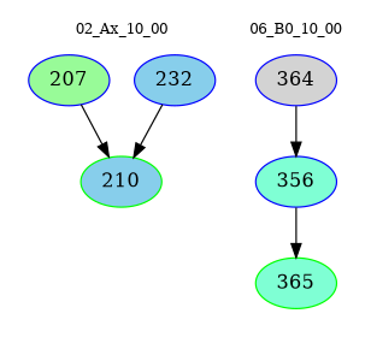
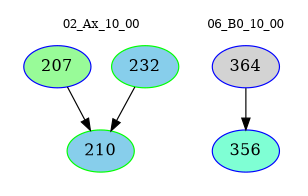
  digraph {
    node [color=green fillcolor=skyblue style=filled]
    edge [color=black style=solid]
-   n1 [color=blue label=232]
+   n1 [label=232]
    n2 [color=blue fillcolor=palegreen label=207]
    n3 [label=210]
    n4 [color=blue fillcolor=lightgrey label=364]
    n5 [color=blue fillcolor=aquamarine label=356]
-   n6 [fillcolor=aquamarine label=365]
    subgraph cluster_1 {
      color=white
      fontsize=10
      label="02_Ax_10_00"
      n1
      n2
      n3
    }
    subgraph cluster_2 {
      color=white
      fontsize=10
      label="06_B0_10_00"
      n4
      n5
-     n6
    }
    n1 -> n3
    n2 -> n3
    n4 -> n5
-   n5 -> n6
  }
